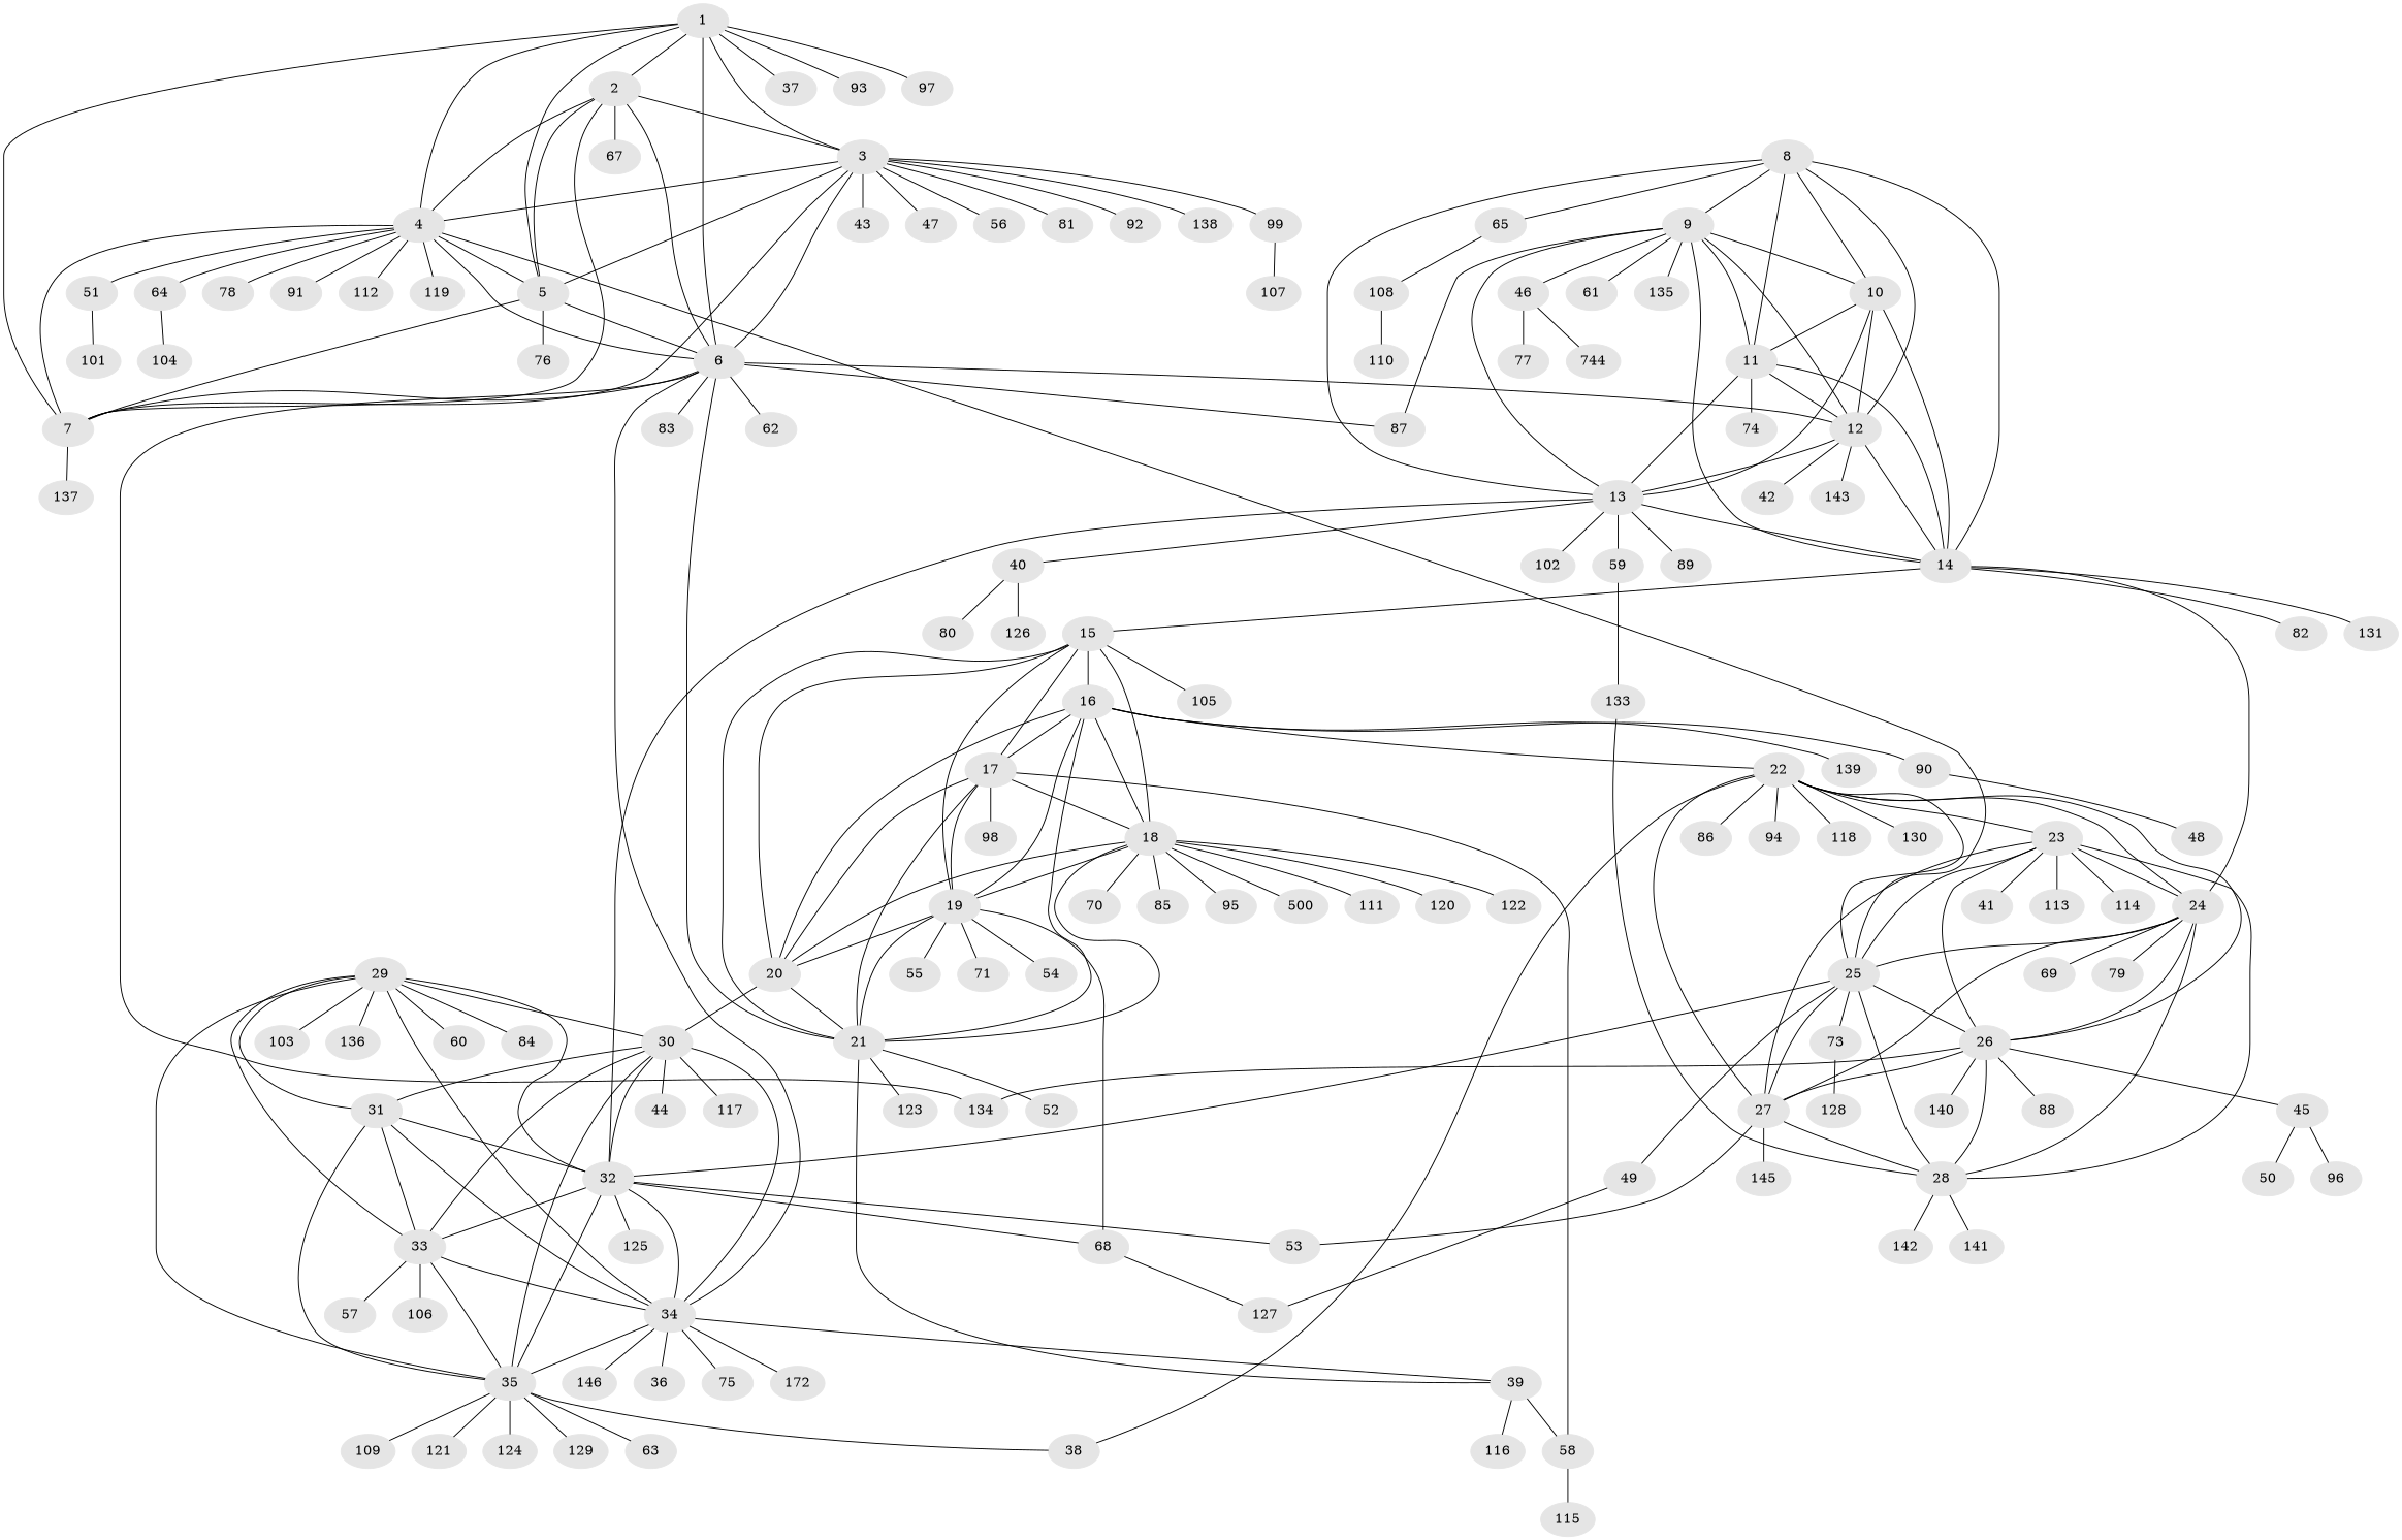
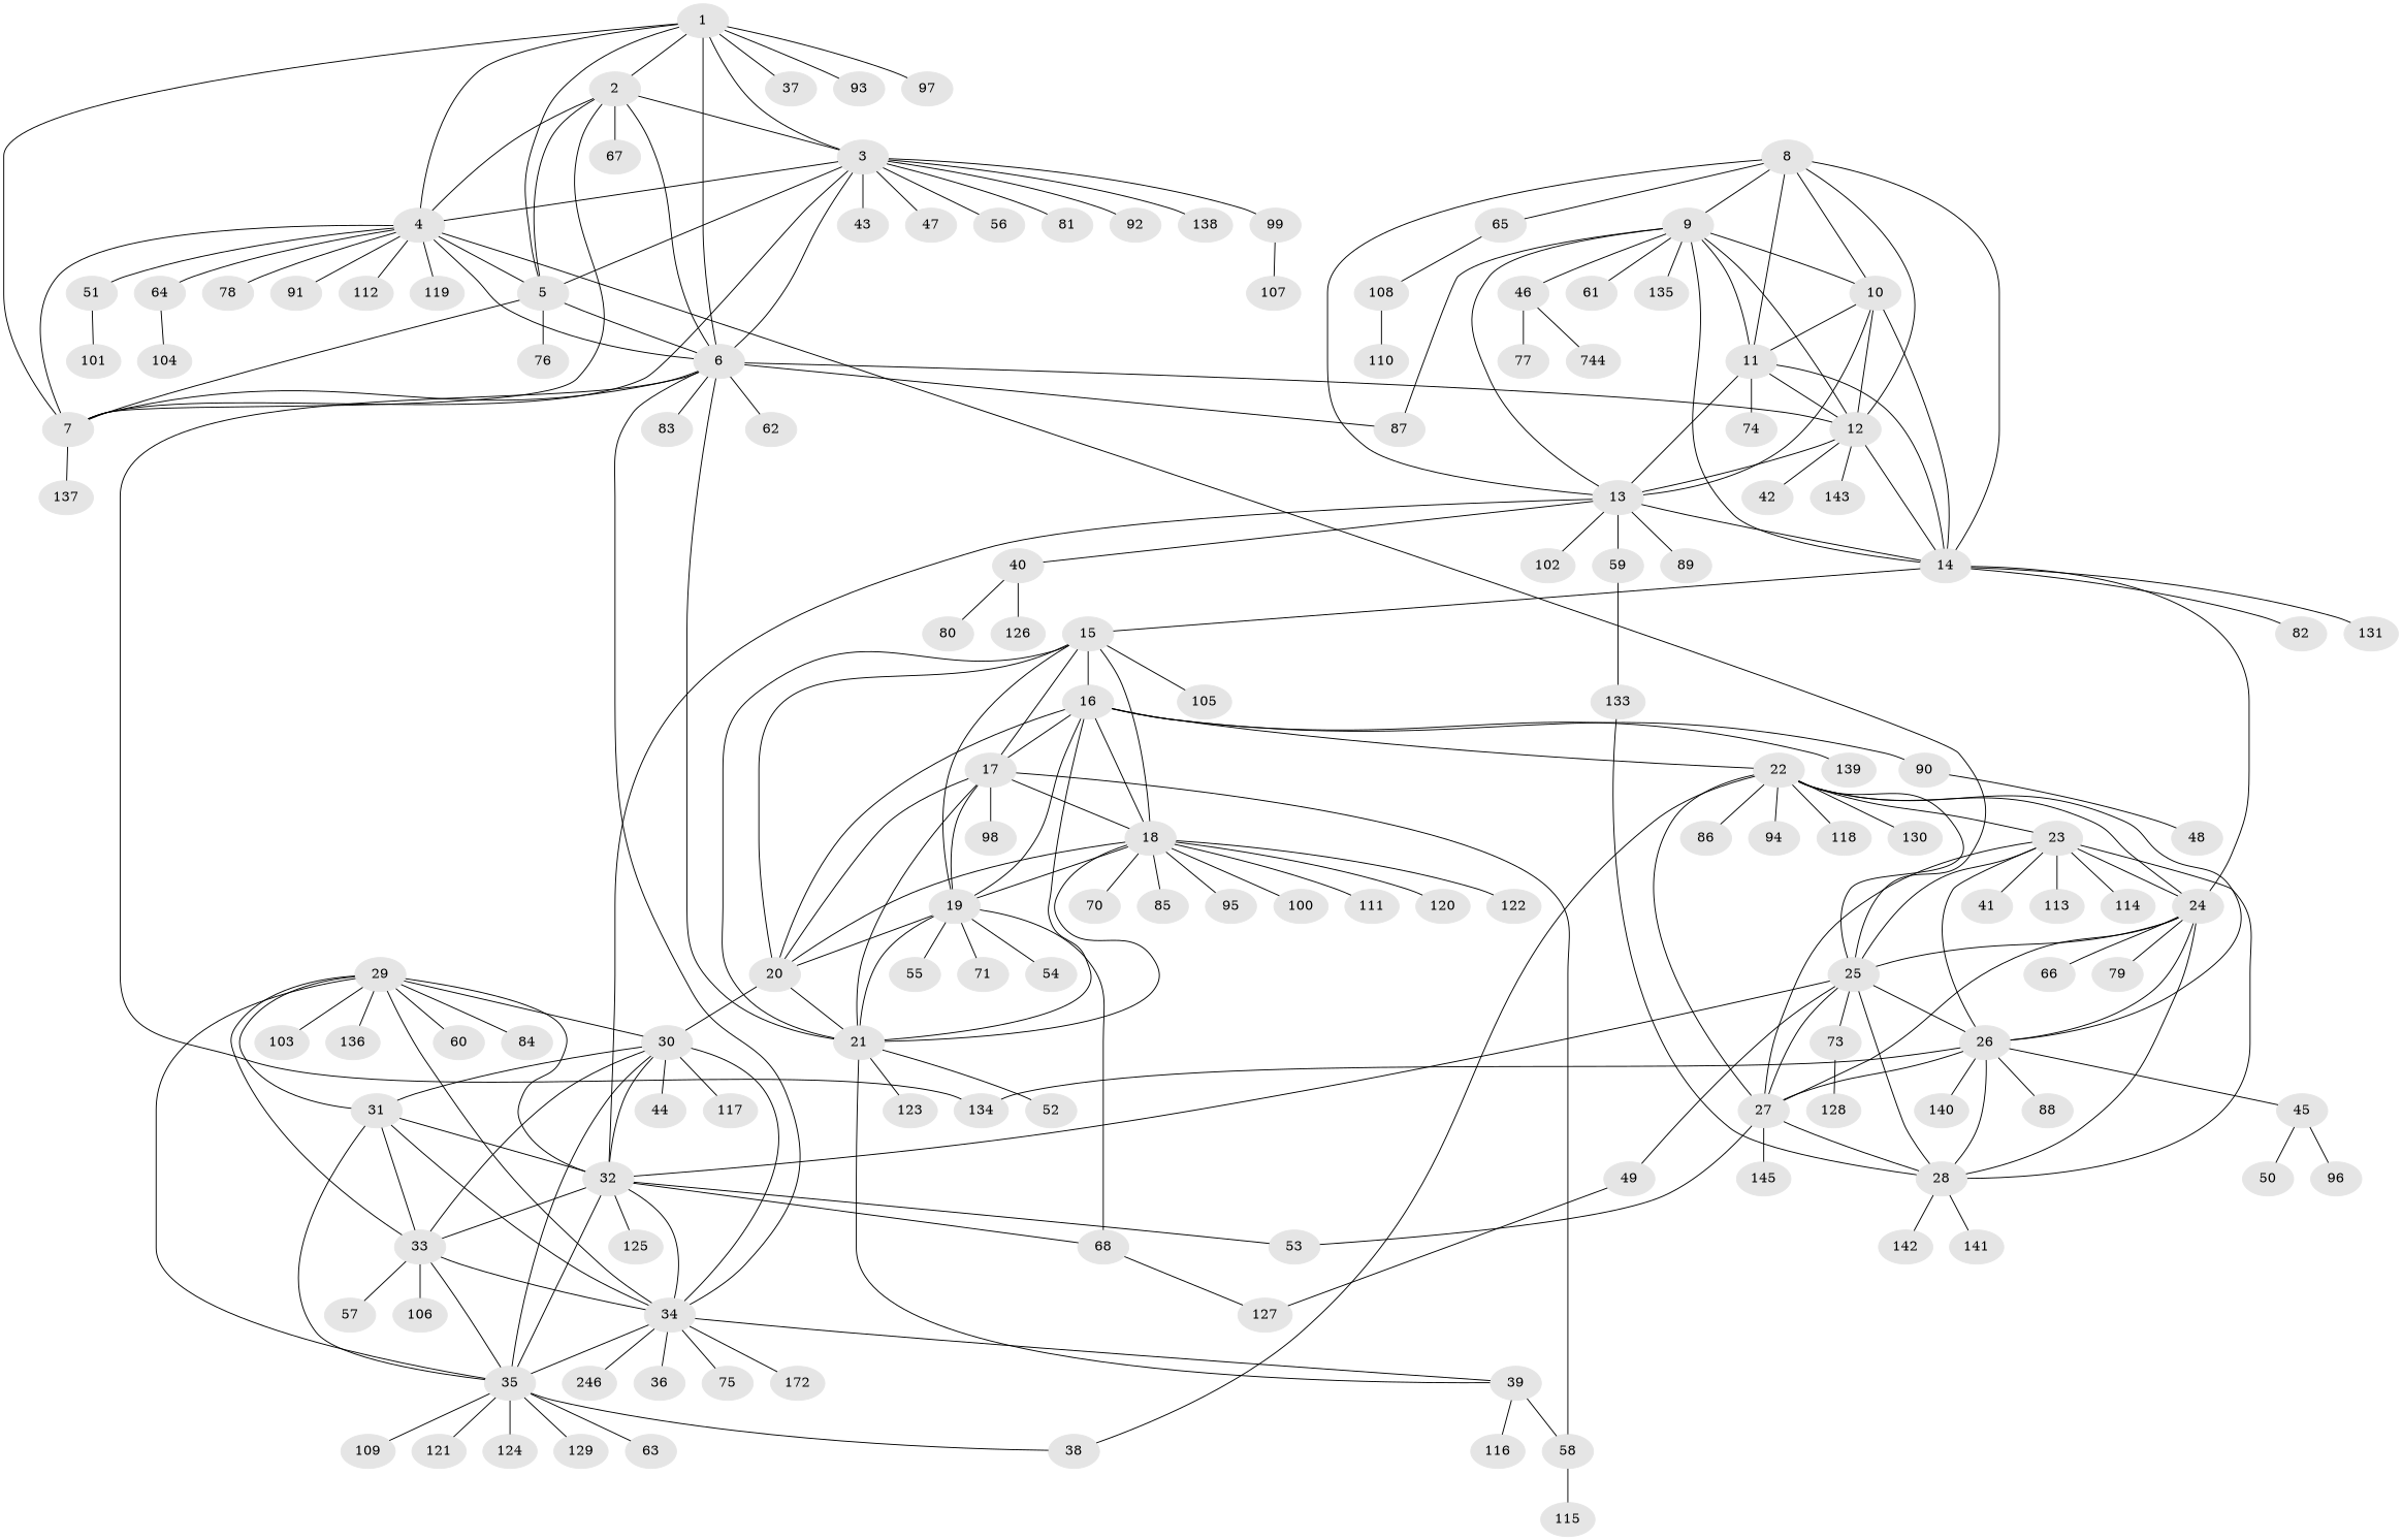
  graph {
    node [color=gray90 style=filled]
    1
    2
    3
    4
    5
    6
    7
    37
    93
    97
    67
    43
    47
    56
    81
    92
    99
    138
    25
    51
    64
    78
    91
    112
    119
    76
    12
    21
    34
    62
    83
    87
    134
    137
    107
    32
    26
    27
    28
    49
    73
    101
    104
    13
    14
    42
    143
    39
    52
    123
    35
    36
    75
    n54 [label=172]
-   146
+   146 [label=246]
    8
    9
    10
    11
    65
    46
    61
    135
    74
    40
    59
    89
    102
    15
    24
    82
    131
    108
    77
    n75 [label=744]
    68
    53
    33
    125
    80
    126
    133
    16
    17
    18
    19
    20
    105
-   69
+   69 [label=66]
    79
    22
    90
    139
    58
    98
    70
    85
    95
-   100 [label=500]
+   100
    111
    120
    122
    54
    55
    71
    30
    23
    38
    86
    94
    118
    130
    48
    115
    127
    31
    44
    117
    116
    41
    113
    114
    45
    88
    140
    145
    141
    142
    128
    50
    96
    29
    60
    84
    103
    136
    57
    106
    63
    109
    121
    124
    129
    110
    1 -- 2
    1 -- 3
    1 -- 4
    1 -- 5
    1 -- 6
    1 -- 7
    1 -- 37
    1 -- 93
    1 -- 97
    2 -- 3
    2 -- 4
    2 -- 5
    2 -- 6
    2 -- 7
    2 -- 67
    3 -- 4
    3 -- 5
    3 -- 6
    3 -- 7
    3 -- 43
    3 -- 47
    3 -- 56
    3 -- 81
    3 -- 92
    3 -- 99
    3 -- 138
    4 -- 5
    4 -- 6
    4 -- 7
    4 -- 25
    4 -- 51
    4 -- 64
    4 -- 78
    4 -- 91
    4 -- 112
    4 -- 119
    5 -- 6
    5 -- 7
    5 -- 76
    6 -- 7
    6 -- 12
    6 -- 21
    6 -- 34
    6 -- 62
    6 -- 83
    6 -- 87
    6 -- 134
    7 -- 137
    99 -- 107
    25 -- 32
    25 -- 26
    25 -- 27
    25 -- 28
    25 -- 49
    25 -- 73
    51 -- 101
    64 -- 104
    12 -- 13
    12 -- 14
    12 -- 42
    12 -- 143
    21 -- 39
    21 -- 52
    21 -- 123
    34 -- 39
    34 -- 35
    34 -- 36
    34 -- 75
    34 -- n54
    34 -- 146
    32 -- 34
    32 -- 35
    32 -- 68
    32 -- 53
    32 -- 33
    32 -- 125
    26 -- 134
    26 -- 27
    26 -- 28
    26 -- 45
    26 -- 88
    26 -- 140
    27 -- 28
    27 -- 53
    27 -- 145
    28 -- 141
    28 -- 142
    49 -- 127
    73 -- 128
    13 -- 32
    13 -- 14
    13 -- 40
    13 -- 59
    13 -- 89
    13 -- 102
    14 -- 15
    14 -- 24
    14 -- 82
    14 -- 131
    39 -- 58
    39 -- 116
    35 -- 38
    35 -- 63
    35 -- 109
    35 -- 121
    35 -- 124
    35 -- 129
    8 -- 12
    8 -- 13
    8 -- 14
    8 -- 9
    8 -- 10
    8 -- 11
    8 -- 65
    9 -- 12
    9 -- 87
    9 -- 13
    9 -- 14
    9 -- 10
    9 -- 11
    9 -- 46
    9 -- 61
    9 -- 135
    10 -- 12
    10 -- 13
    10 -- 14
    10 -- 11
    11 -- 12
    11 -- 13
    11 -- 14
    11 -- 74
    65 -- 108
    46 -- 77
    46 -- n75
    40 -- 80
    40 -- 126
    59 -- 133
    15 -- 21
    15 -- 16
    15 -- 17
    15 -- 18
    15 -- 19
    15 -- 20
    15 -- 105
    24 -- 25
    24 -- 26
    24 -- 27
    24 -- 28
    24 -- 69
    24 -- 79
    108 -- 110
    68 -- 127
    33 -- 34
    33 -- 35
    33 -- 57
    33 -- 106
    133 -- 28
    16 -- 21
    16 -- 17
    16 -- 18
    16 -- 19
    16 -- 20
    16 -- 22
    16 -- 90
    16 -- 139
    17 -- 21
    17 -- 18
    17 -- 19
    17 -- 20
    17 -- 58
    17 -- 98
    18 -- 21
    18 -- 19
    18 -- 20
    18 -- 70
    18 -- 85
    18 -- 95
    18 -- 100
    18 -- 111
    18 -- 120
    18 -- 122
    19 -- 21
    19 -- 68
    19 -- 20
    19 -- 54
    19 -- 55
    19 -- 71
    20 -- 21
    20 -- 30
    22 -- 25
    22 -- 26
    22 -- 27
    22 -- 24
    22 -- 23
    22 -- 38
    22 -- 86
    22 -- 94
    22 -- 118
    22 -- 130
    90 -- 48
    58 -- 115
    30 -- 34
    30 -- 32
    30 -- 35
    30 -- 33
    30 -- 31
    30 -- 44
    30 -- 117
    23 -- 25
    23 -- 26
    23 -- 27
    23 -- 28
    23 -- 24
    23 -- 41
    23 -- 113
    23 -- 114
    31 -- 34
    31 -- 32
    31 -- 35
    31 -- 33
    45 -- 50
    45 -- 96
    29 -- 34
    29 -- 32
    29 -- 35
    29 -- 33
    29 -- 30
    29 -- 31
    29 -- 60
    29 -- 84
    29 -- 103
    29 -- 136
  }
